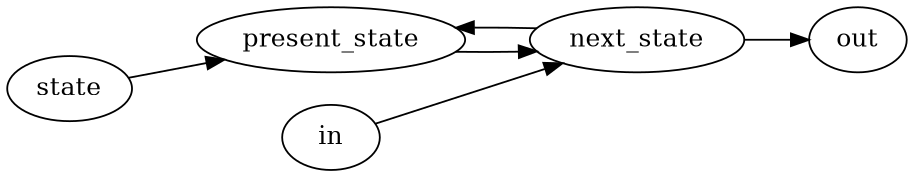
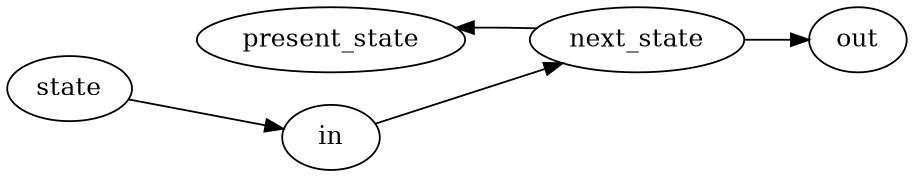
  strict digraph {
    rankdir=LR
    edge [weight=4.0]
    n1 [label=state]
    present_state
    next_state
    out
    in
-   n1 -> present_state [weight=2.0]
-   present_state -> next_state
+   n1 -> in [weight=2.0]
    next_state -> present_state [weight=1.0]
    next_state -> out [weight=1.0]
    in -> next_state
  }
